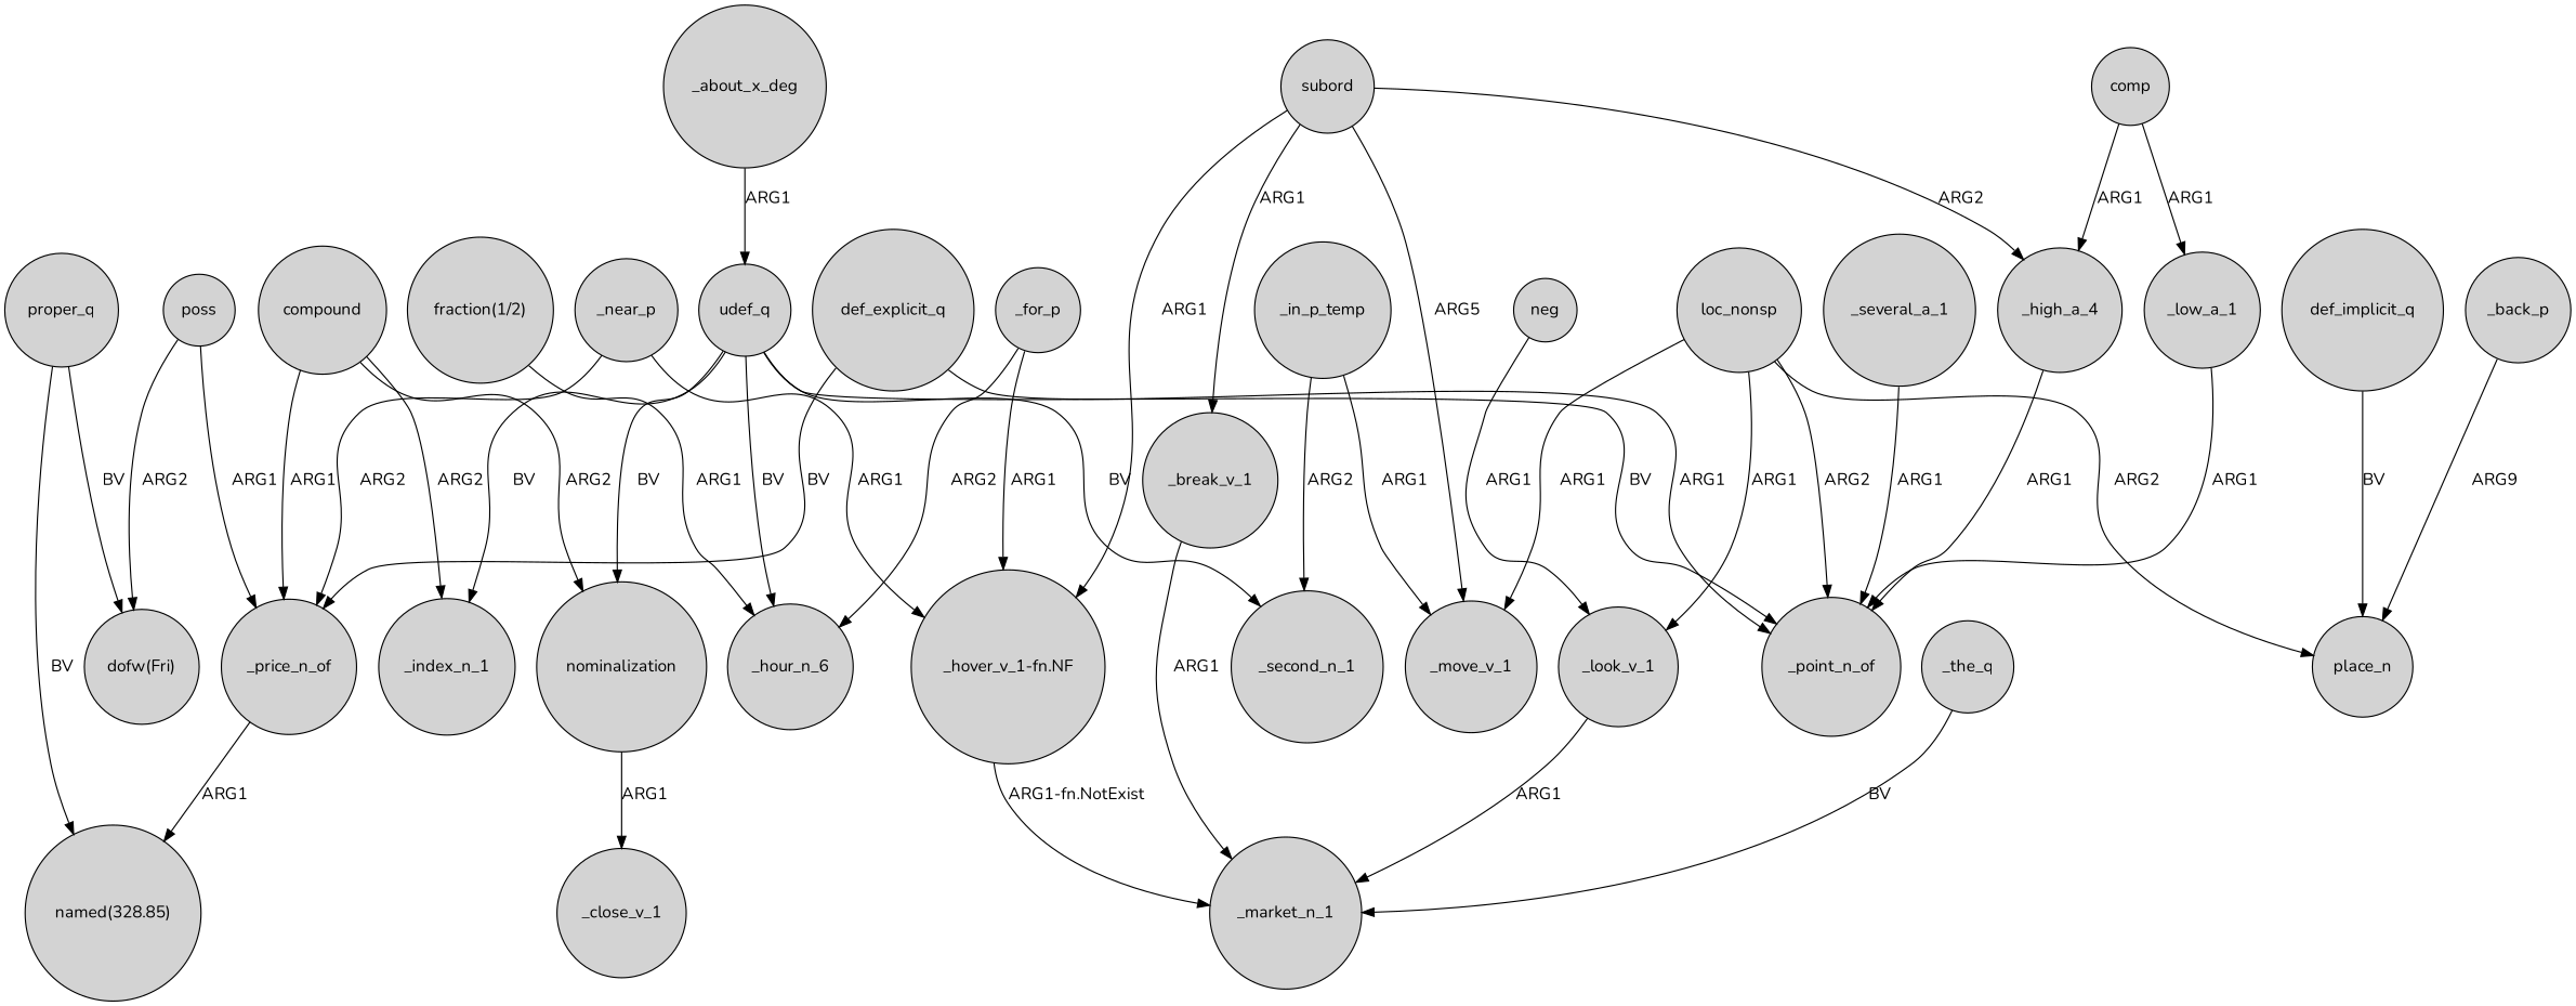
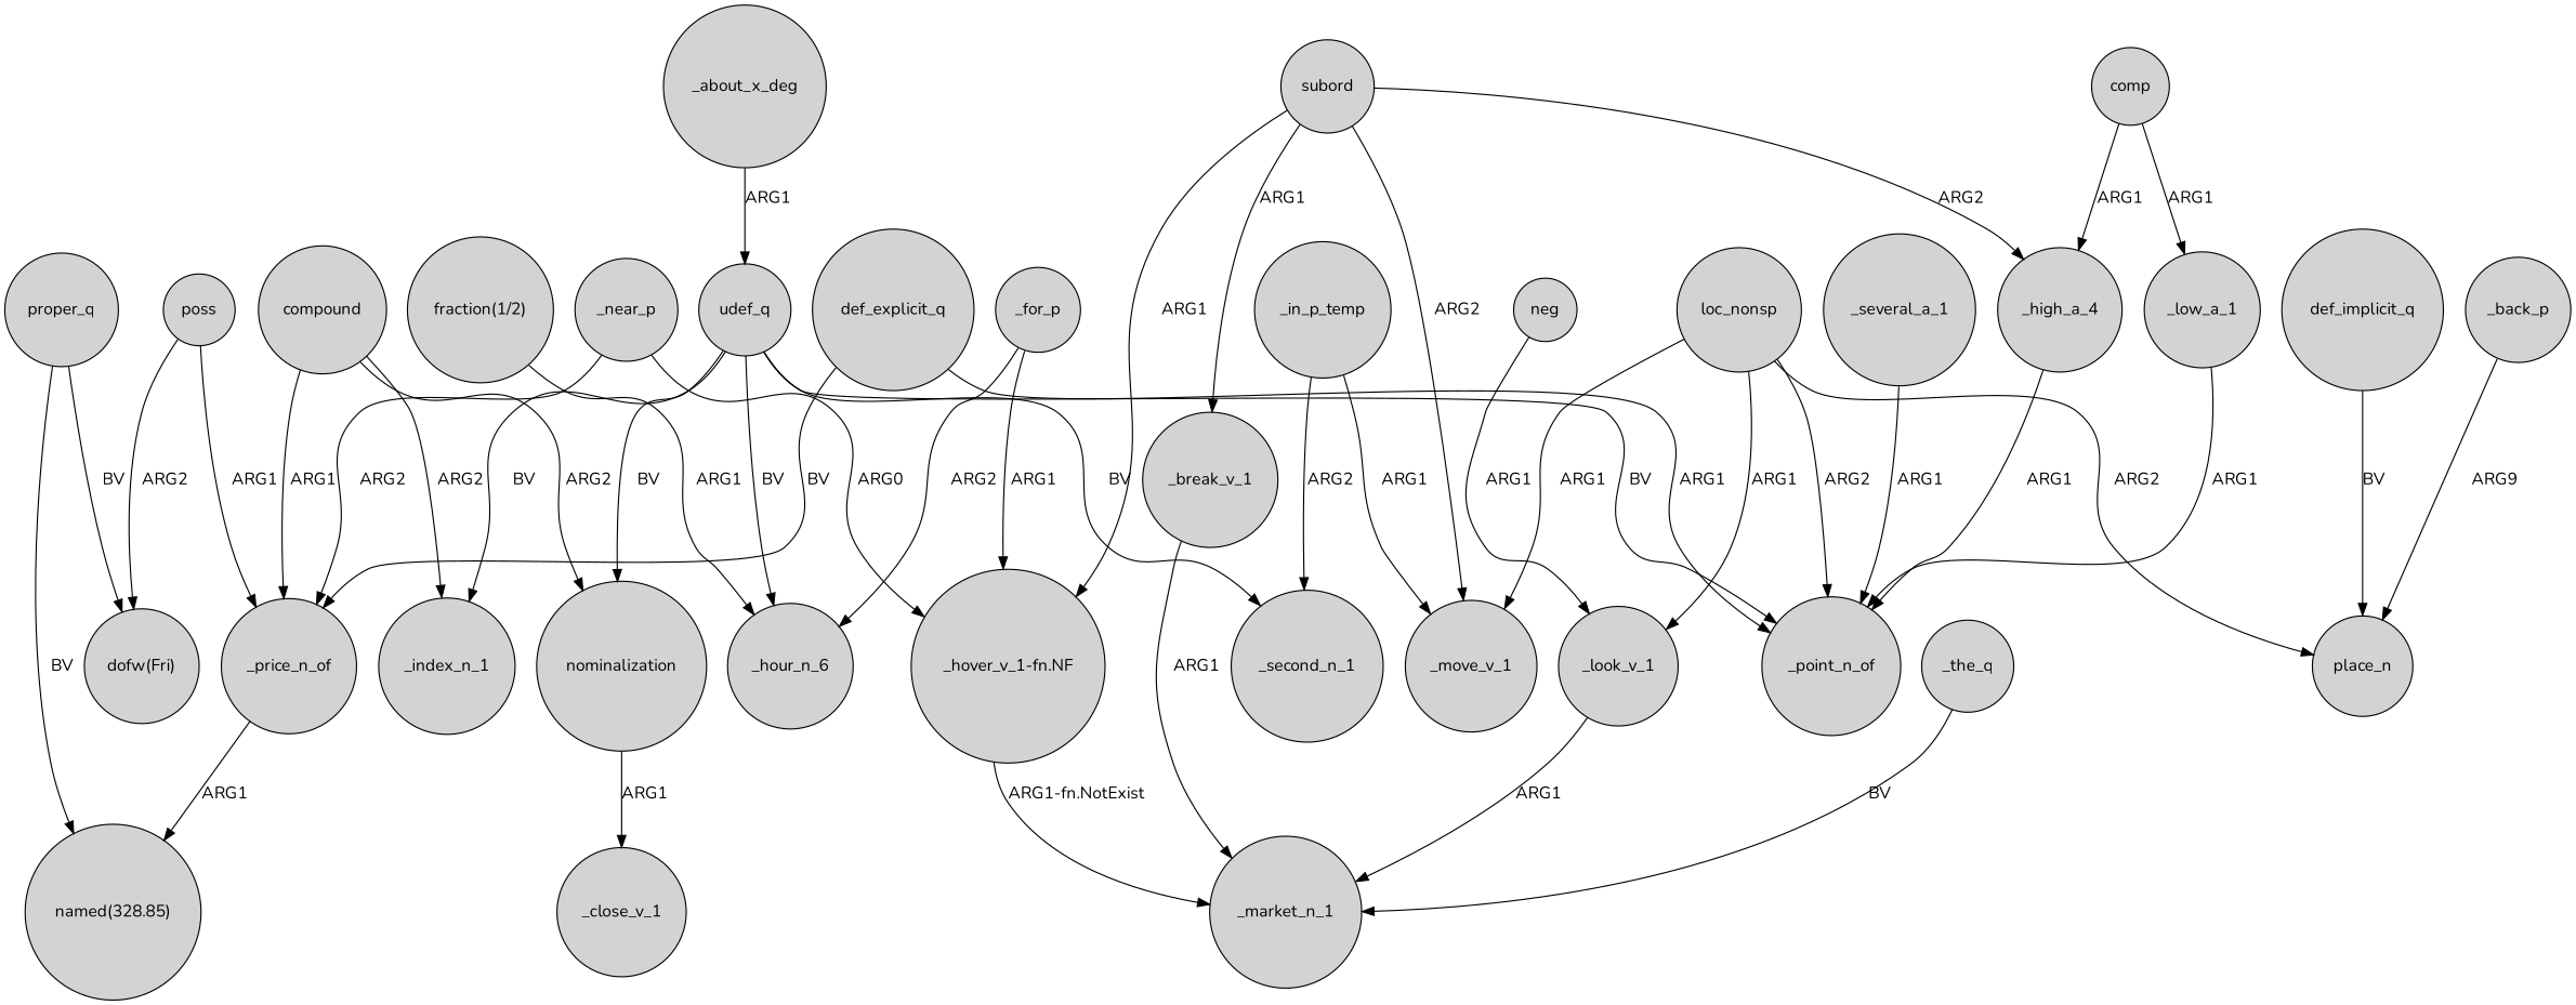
  digraph {
    fontname=Nunito
    node [fontname=Nunito shape=circle style=filled]
    edge [fontname=Nunito]
    _price_n_of
    "named(328.85)"
    n3 [label=_hour_n_6]
    "fraction(1/2)"
    _for_p
    "_hover_v_1-fn.NF"
    _market_n_1
    proper_q
    "dofw(Fri)"
    _break_v_1
    loc_nonsp
    _point_n_of
    _look_v_1
    place_n
    _move_v_1
    poss
    compound
    _index_n_1
    nominalization
    _close_v_1
    neg
    udef_q
    _second_n_1
    _several_a_1
    subord
    n26 [label=_high_a_4]
    comp
    _low_a_1
    _near_p
    def_implicit_q
    _about_x_deg
    def_explicit_q
    _in_p_temp
    _back_p
    _the_q
    _price_n_of -> "named(328.85)" [label=ARG1]
    "fraction(1/2)" -> n3 [label=ARG1]
    _for_p -> n3 [label=ARG2]
    _for_p -> "_hover_v_1-fn.NF" [label=ARG1]
    "_hover_v_1-fn.NF" -> _market_n_1 [label="ARG1-fn.NotExist"]
    proper_q -> "named(328.85)" [label=BV]
    proper_q -> "dofw(Fri)" [label=BV]
    _break_v_1 -> _market_n_1 [label=ARG1]
    loc_nonsp -> _point_n_of [label=ARG2]
    loc_nonsp -> _look_v_1 [label=ARG1]
    loc_nonsp -> place_n [label=ARG2]
    loc_nonsp -> _move_v_1 [label=ARG1]
    _look_v_1 -> _market_n_1 [label=ARG1]
    poss -> _price_n_of [label=ARG1]
    poss -> "dofw(Fri)" [label=ARG2]
    compound -> _price_n_of [label=ARG1]
    compound -> _index_n_1 [label=ARG2]
    compound -> nominalization [label=ARG2]
    nominalization -> _close_v_1 [label=ARG1]
    neg -> _look_v_1 [label=ARG1]
    udef_q -> n3 [label=BV]
    udef_q -> _point_n_of [label=BV]
    udef_q -> _index_n_1 [label=BV]
    udef_q -> nominalization [label=BV]
    udef_q -> _second_n_1 [label=BV]
    _several_a_1 -> _point_n_of [label=ARG1]
    subord -> "_hover_v_1-fn.NF" [label=ARG1]
    subord -> _break_v_1 [label=ARG1]
-   subord -> _move_v_1 [label=ARG5]
+   subord -> _move_v_1 [label=ARG2]
    subord -> n26 [label=ARG2]
    n26 -> _point_n_of [label=ARG1]
    comp -> n26 [label=ARG1]
    comp -> _low_a_1 [label=ARG1]
    _low_a_1 -> _point_n_of [label=ARG1]
    _near_p -> _price_n_of [label=ARG2]
-   _near_p -> "_hover_v_1-fn.NF" [label=ARG1]
+   _near_p -> "_hover_v_1-fn.NF" [label=ARG0]
    def_implicit_q -> place_n [label=BV]
    _about_x_deg -> udef_q [label=ARG1]
    def_explicit_q -> _price_n_of [label=BV]
    def_explicit_q -> _point_n_of [label=ARG1]
    _in_p_temp -> _move_v_1 [label=ARG1]
    _in_p_temp -> _second_n_1 [label=ARG2]
    _back_p -> place_n [label=ARG9]
    _the_q -> _market_n_1 [label=BV]
  }
